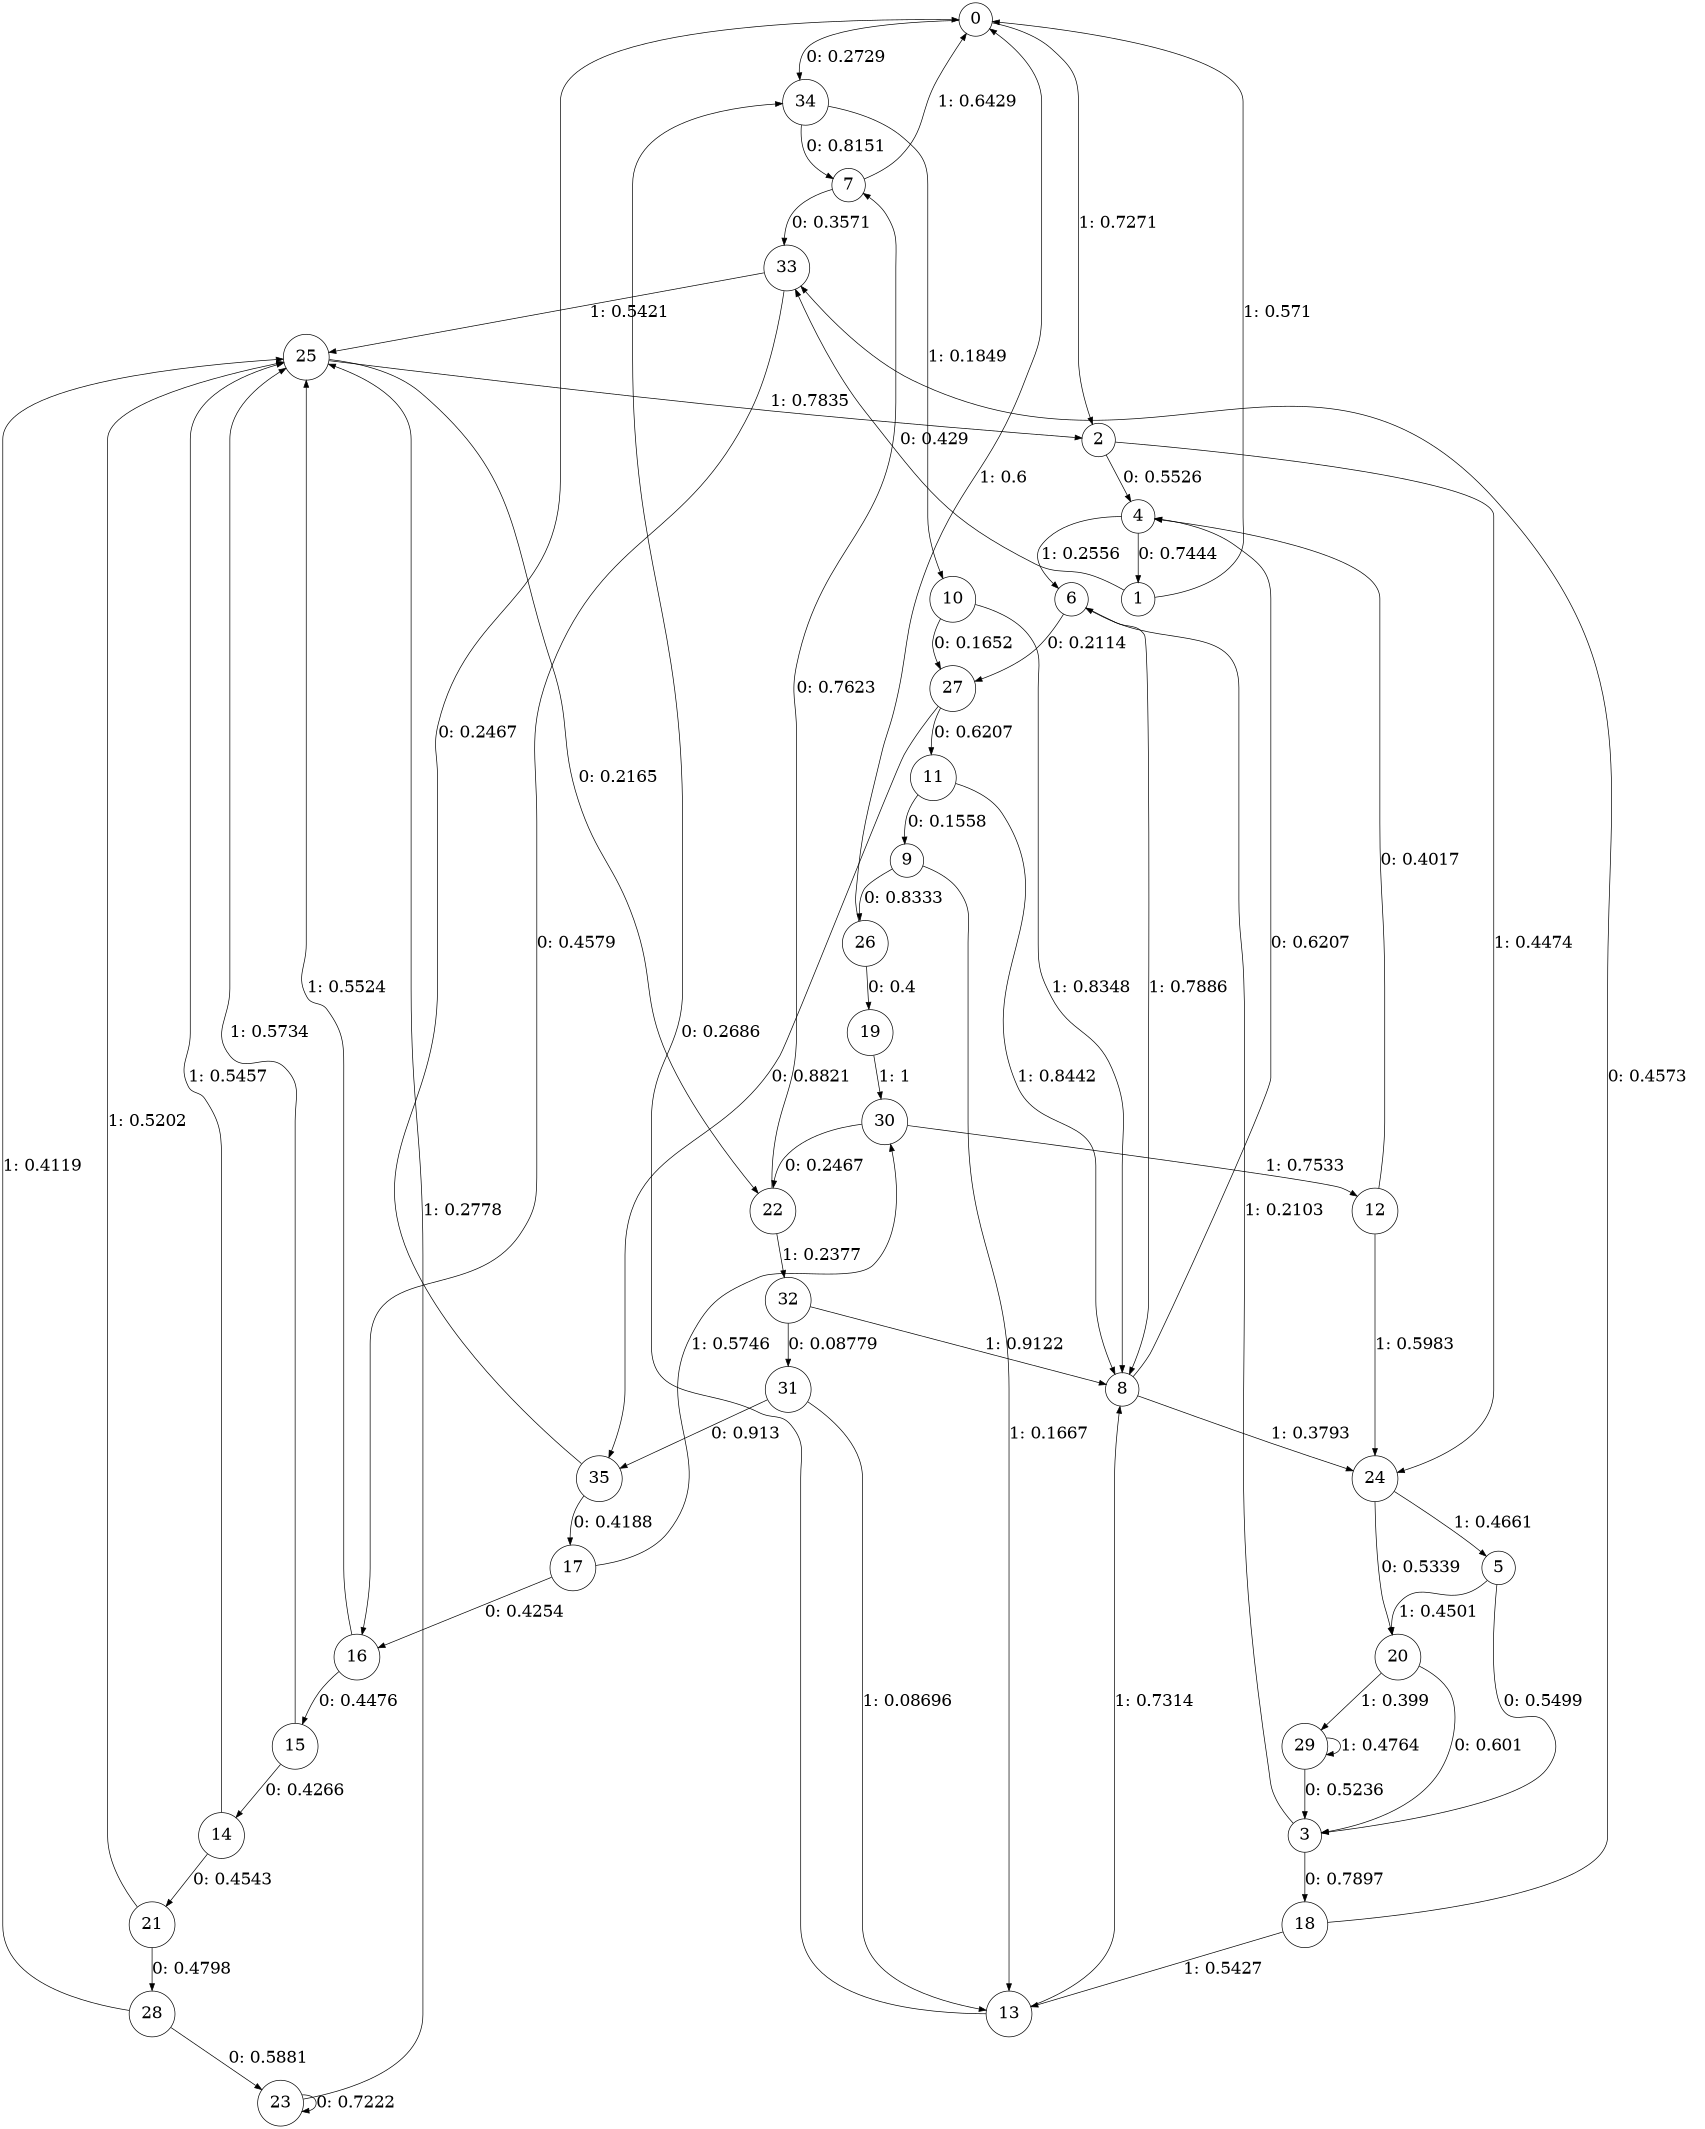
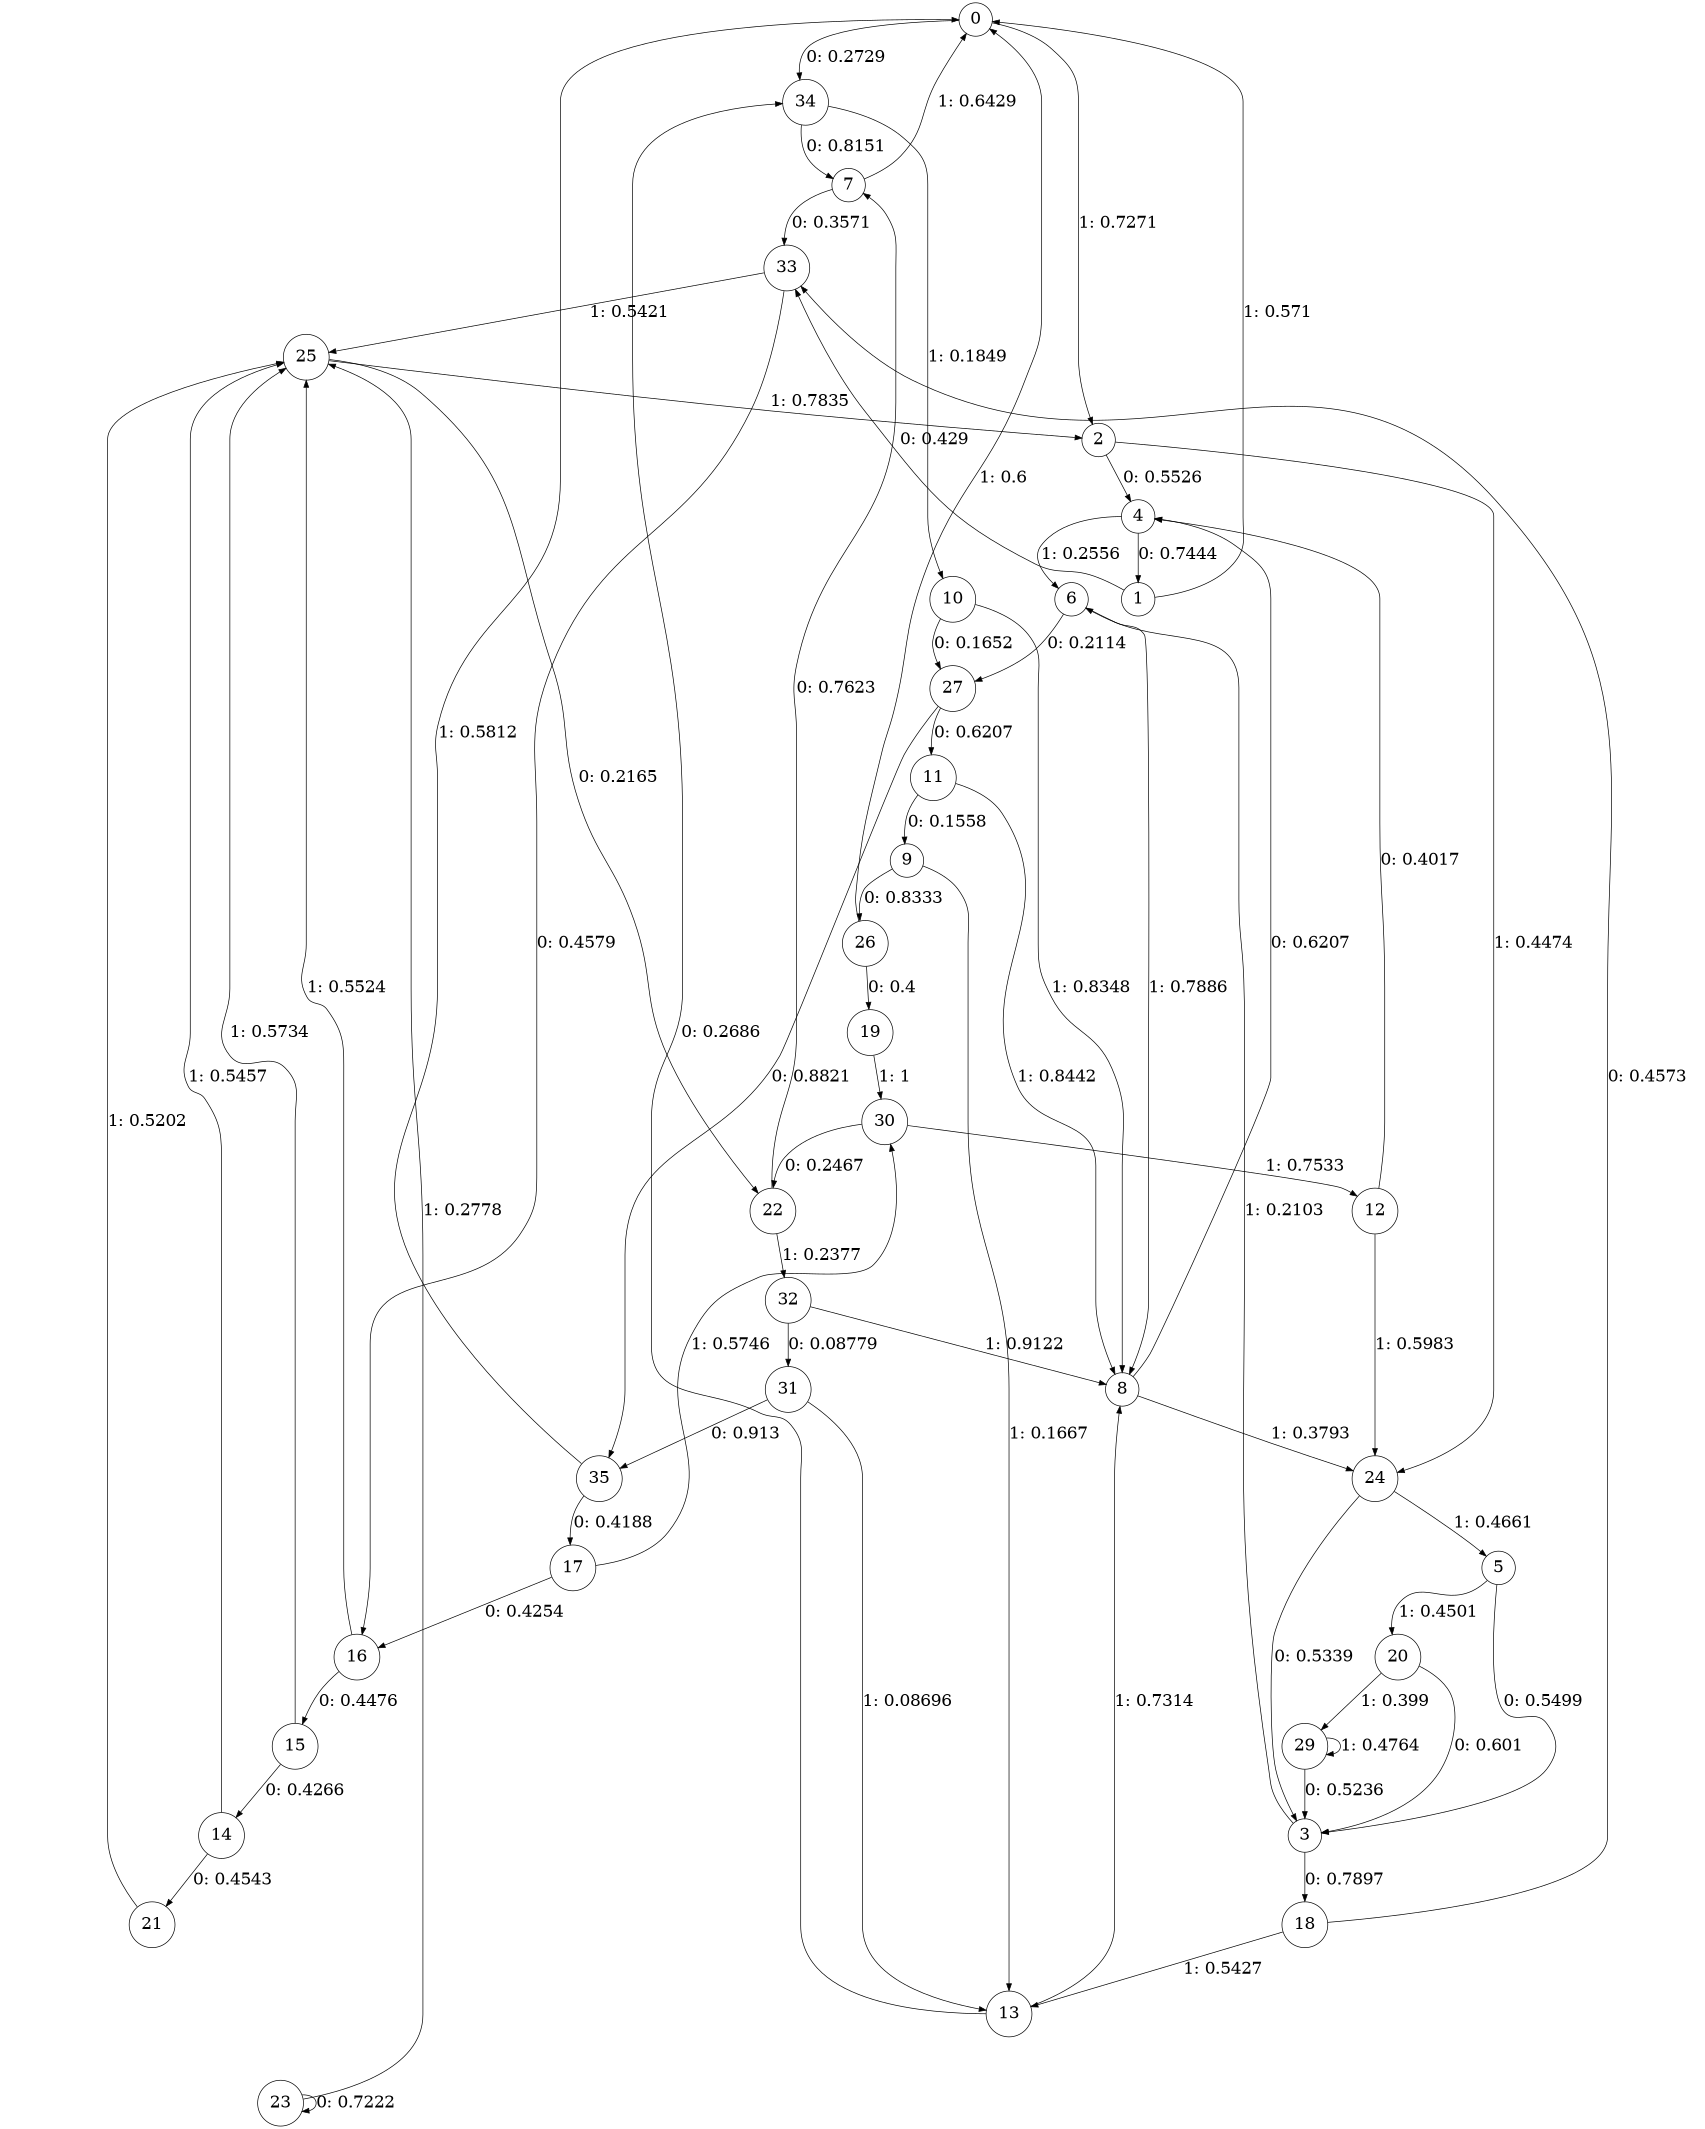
  digraph {
    node [fontsize=24 shape=circle]
    edge [fontsize=24]
    0
    34
    2
    7
    10
    4
    24
    33
    27
    8
    1
    6
    3
    5
    25
    16
    22
    15
    18
    20
    13
    11
    35
    29
    9
    17
    26
    19
    30
    12
    14
    21
-   28
    23
    32
    31
    0 -> 34 [label="0: 0.2729   "]
    0 -> 2 [label="1: 0.7271   "]
    34 -> 7 [label="0: 0.8151   "]
    34 -> 10 [label="1: 0.1849   "]
    2 -> 4 [label="0: 0.5526   "]
    2 -> 24 [label="1: 0.4474   "]
    7 -> 0 [label="1: 0.6429   "]
    7 -> 33 [label="0: 0.3571   "]
    10 -> 27 [label="0: 0.1652   "]
    10 -> 8 [label="1: 0.8348   "]
    4 -> 1 [label="0: 0.7444   "]
    4 -> 6 [label="1: 0.2556   "]
-   24 -> 20 [label="0: 0.5339   "]
+   24 -> 3 [label="0: 0.5339   "]
    24 -> 5 [label="1: 0.4661   "]
    33 -> 25 [label="1: 0.5421   "]
    33 -> 16 [label="0: 0.4579   "]
    27 -> 11 [label="0: 0.6207   "]
    27 -> 35 [label="0: 0.8821   "]
    8 -> 4 [label="0: 0.6207   "]
    8 -> 24 [label="1: 0.3793   "]
    1 -> 0 [label="1: 0.571    "]
    1 -> 33 [label="0: 0.429    "]
    6 -> 27 [label="0: 0.2114   "]
    6 -> 8 [label="1: 0.7886   "]
    3 -> 6 [label="1: 0.2103   "]
    3 -> 18 [label="0: 0.7897   "]
    5 -> 3 [label="0: 0.5499   "]
    5 -> 20 [label="1: 0.4501   "]
    25 -> 2 [label="1: 0.7835   "]
    25 -> 22 [label="0: 0.2165   "]
    16 -> 25 [label="1: 0.5524   "]
    16 -> 15 [label="0: 0.4476   "]
    22 -> 7 [label="0: 0.7623   "]
    22 -> 32 [label="1: 0.2377   "]
    15 -> 25 [label="1: 0.5734   "]
    15 -> 14 [label="0: 0.4266   "]
    18 -> 33 [label="0: 0.4573   "]
    18 -> 13 [label="1: 0.5427   "]
    20 -> 3 [label="0: 0.601    "]
    20 -> 29 [label="1: 0.399    "]
    13 -> 34 [label="0: 0.2686   "]
    13 -> 8 [label="1: 0.7314   "]
    11 -> 8 [label="1: 0.8442   "]
    11 -> 9 [label="0: 0.1558   "]
-   35 -> 0 [label="0: 0.2467   "]
+   35 -> 0 [label="1: 0.5812   "]
    35 -> 17 [label="0: 0.4188   "]
    29 -> 3 [label="0: 0.5236   "]
    29 -> 29 [label="1: 0.4764   "]
    9 -> 13 [label="1: 0.1667   "]
    9 -> 26 [label="0: 0.8333   "]
    17 -> 16 [label="0: 0.4254   "]
    17 -> 30 [label="1: 0.5746   "]
    26 -> 0 [label="1: 0.6      "]
    26 -> 19 [label="0: 0.4      "]
    19 -> 30 [label="1: 1        "]
    30 -> 22 [label="0: 0.2467   "]
    30 -> 12 [label="1: 0.7533   "]
    12 -> 4 [label="0: 0.4017   "]
    12 -> 24 [label="1: 0.5983   "]
    14 -> 25 [label="1: 0.5457   "]
    14 -> 21 [label="0: 0.4543   "]
    21 -> 25 [label="1: 0.5202   "]
-   21 -> 28 [label="0: 0.4798   "]
-   28 -> 25 [label="1: 0.4119   "]
-   28 -> 23 [label="0: 0.5881   "]
    23 -> 25 [label="1: 0.2778   "]
    23 -> 23 [label="0: 0.7222   "]
    32 -> 8 [label="1: 0.9122   "]
    32 -> 31 [label="0: 0.08779  "]
    31 -> 13 [label="1: 0.08696  "]
    31 -> 35 [label="0: 0.913    "]
  }
